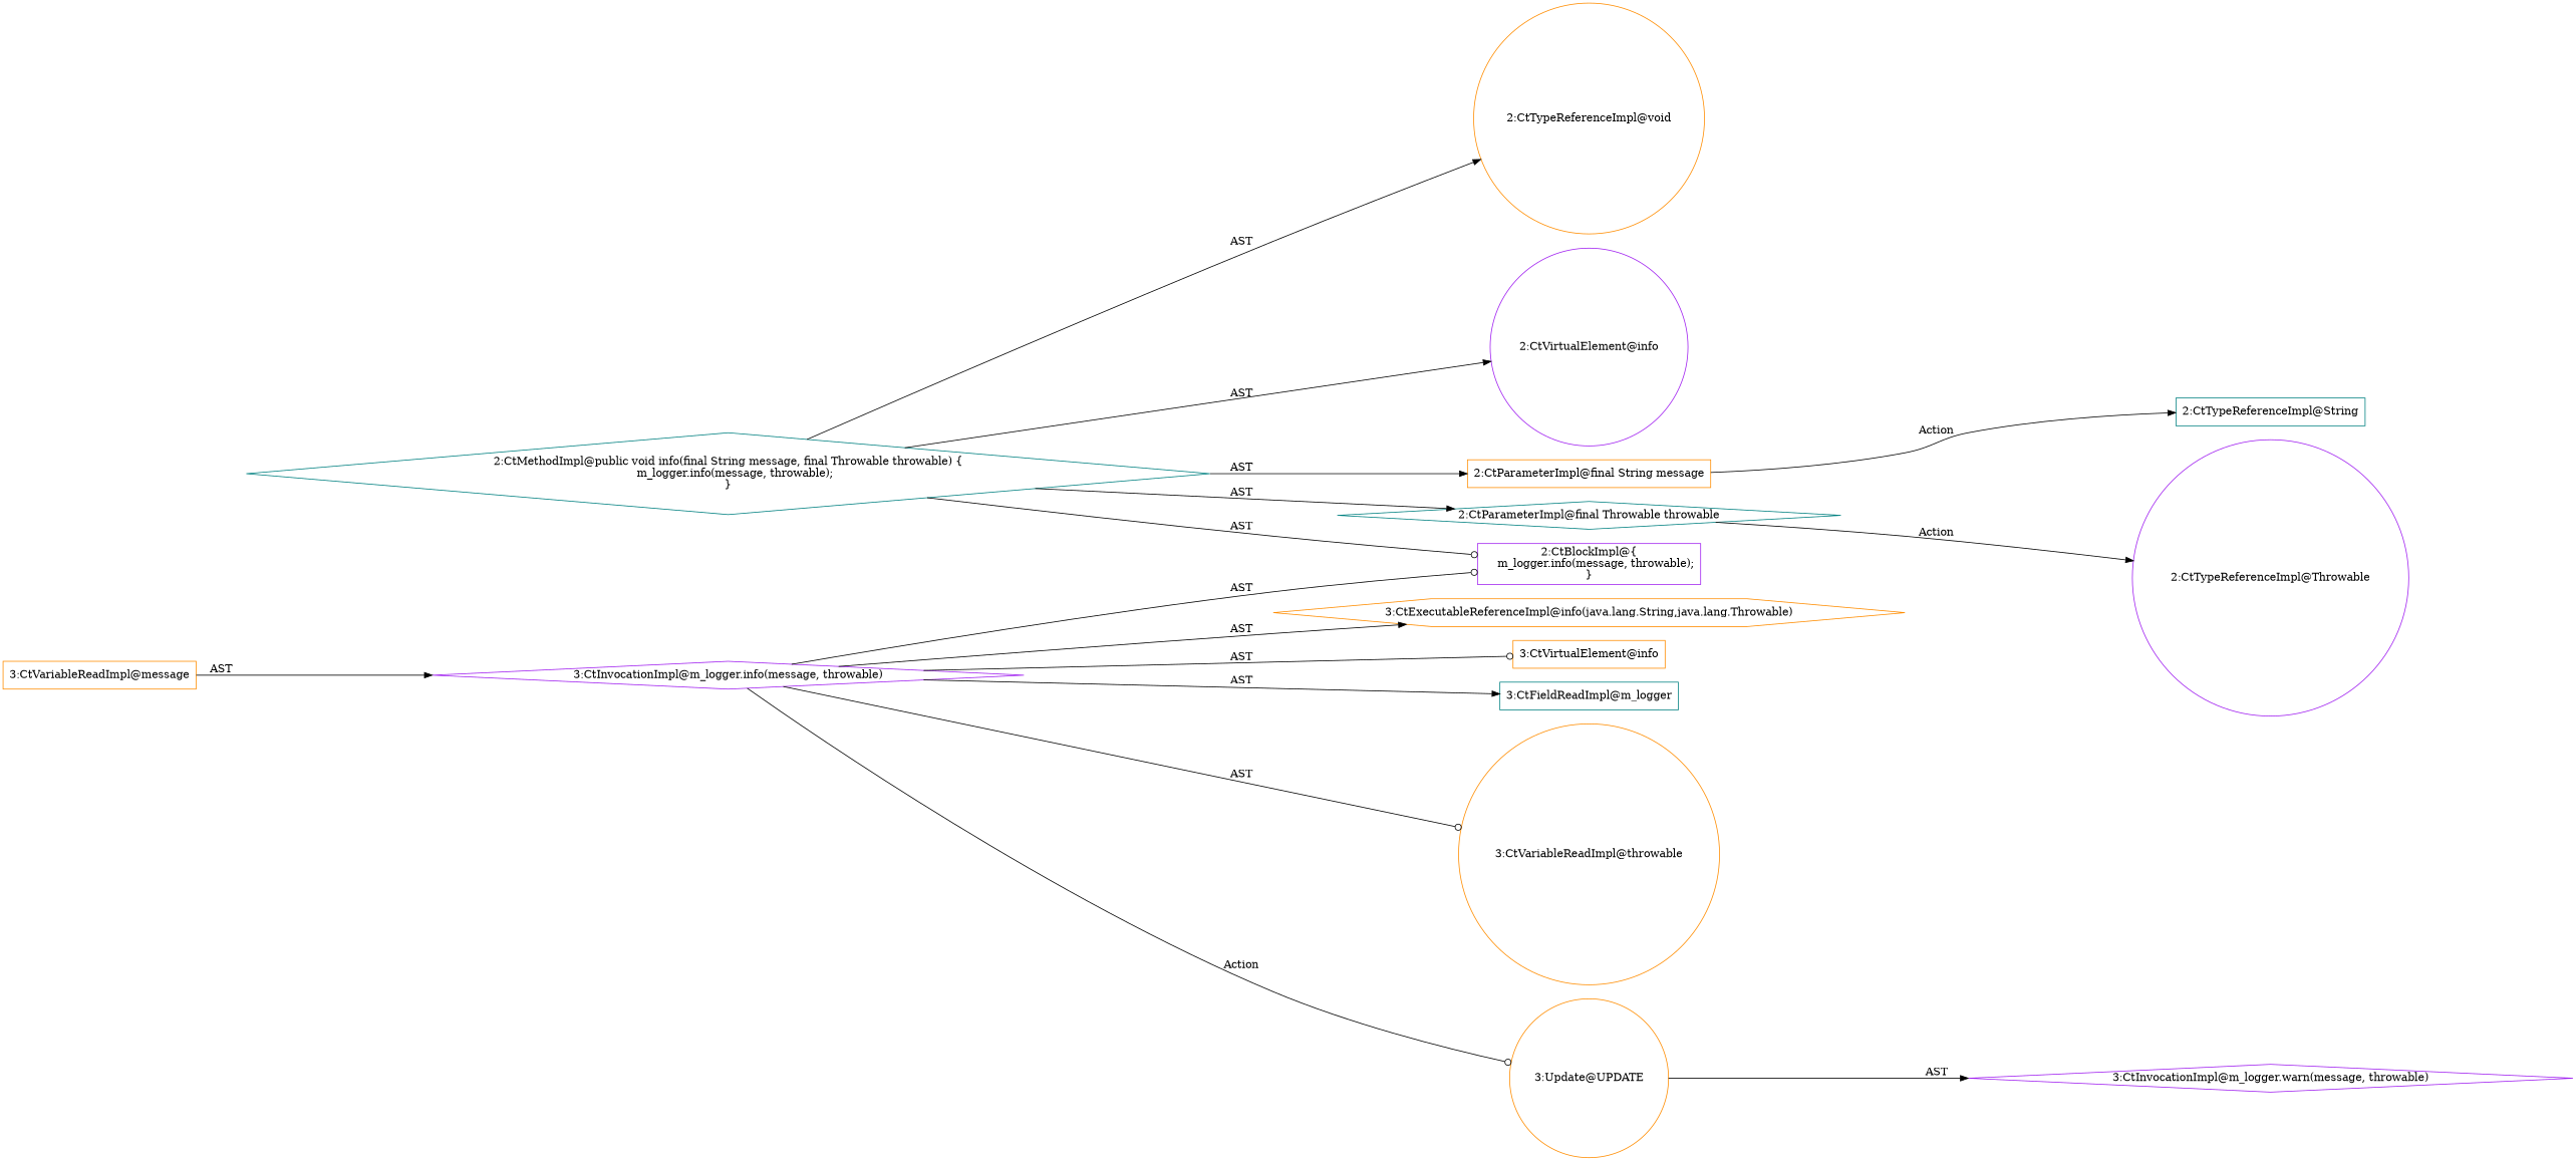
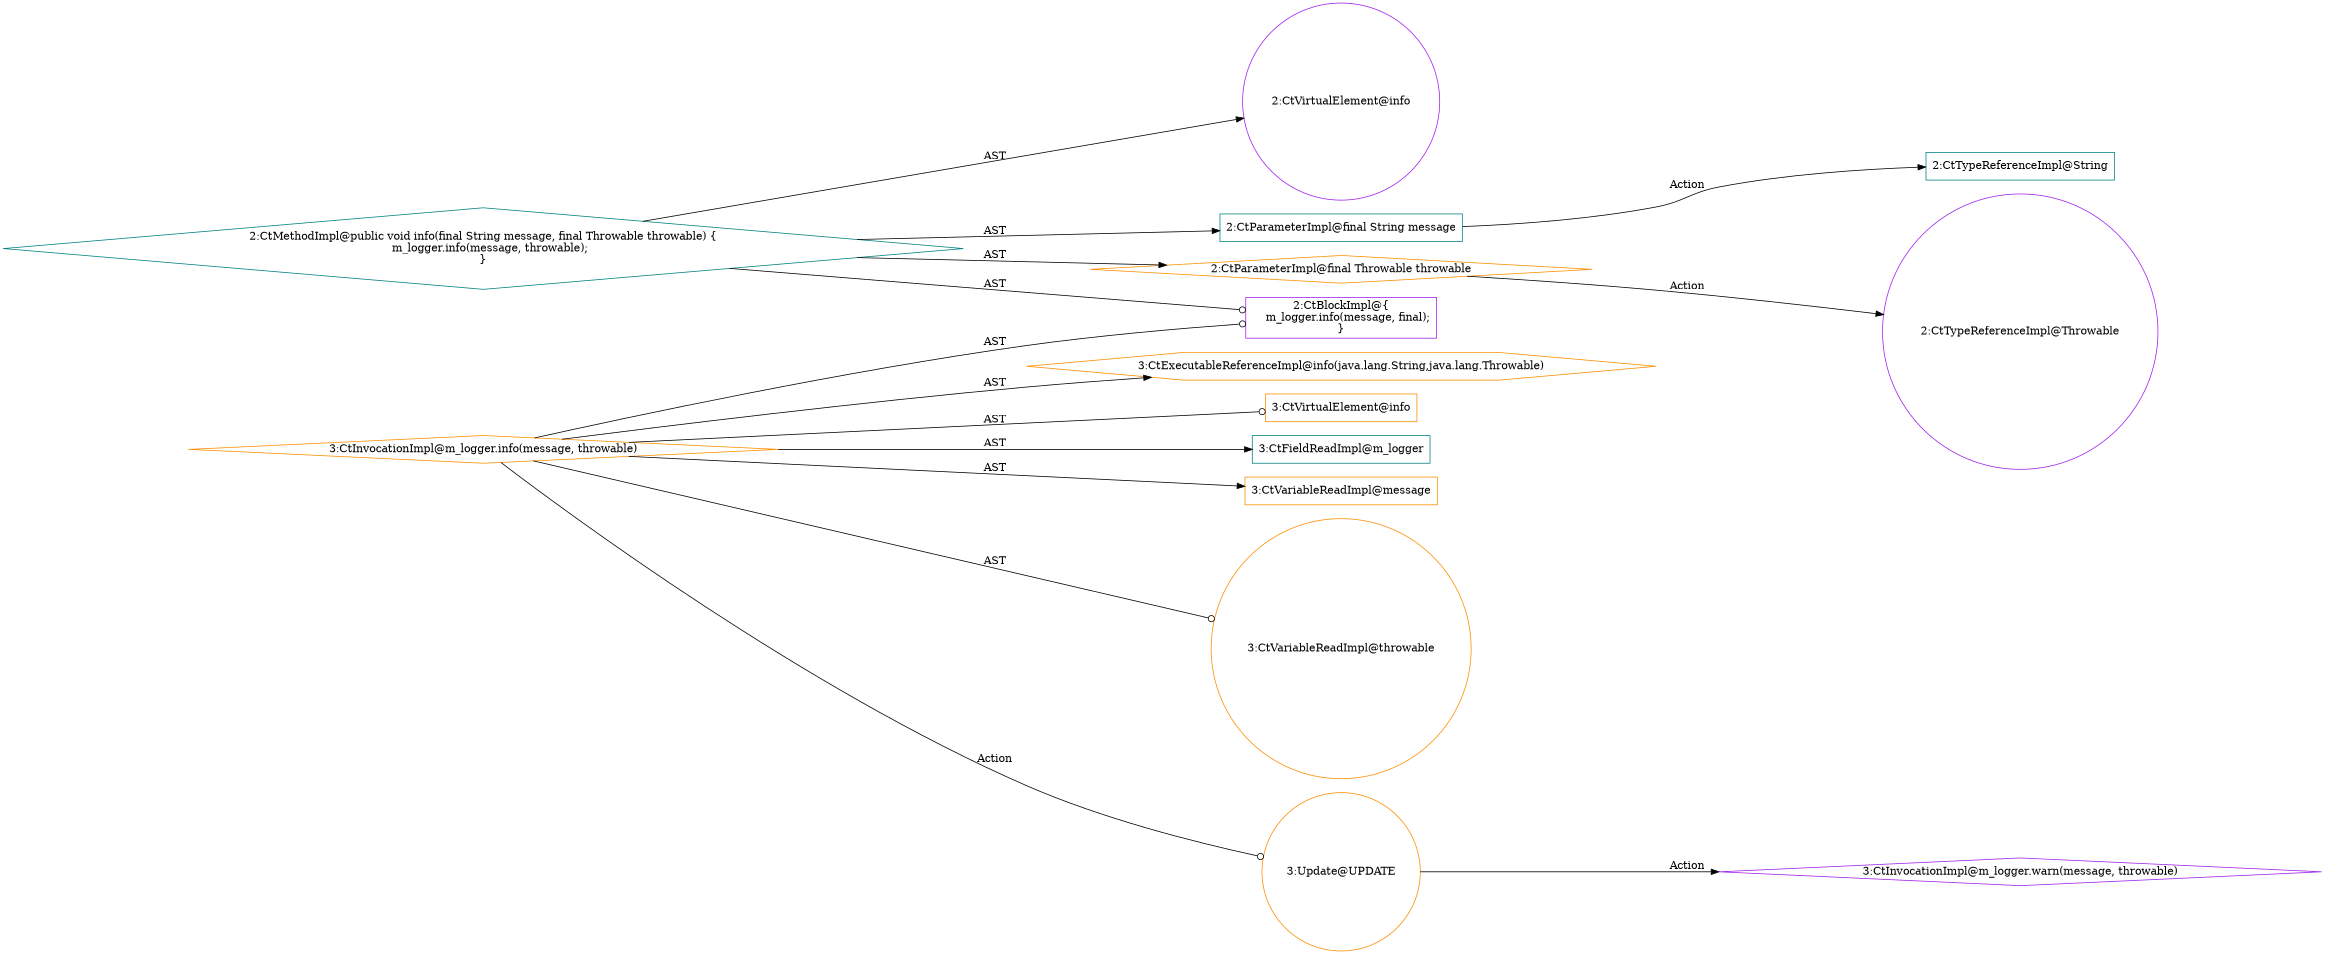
  digraph {
    rankdir=LR
    node [color=darkorange shape=box]
    edge [arrowhead=normal]
-   n1 [label="2:CtTypeReferenceImpl@void" shape=circle]
    n2 [color=purple label="2:CtVirtualElement@info" shape=circle]
-   n3 [label="2:CtParameterImpl@final String message"]
+   n3 [color=teal label="2:CtParameterImpl@final String message"]
    n4 [color=teal label="2:CtTypeReferenceImpl@String"]
-   n5 [color=teal label="2:CtParameterImpl@final Throwable throwable" shape=diamond]
+   n5 [label="2:CtParameterImpl@final Throwable throwable" shape=diamond]
    n6 [color=purple label="2:CtTypeReferenceImpl@Throwable" shape=circle]
    n7 [label="3:CtExecutableReferenceImpl@info(java.lang.String,java.lang.Throwable)" shape=hexagon]
    n8 [label="3:CtVirtualElement@info"]
    n9 [color=teal label="3:CtFieldReadImpl@m_logger"]
    n10 [label="3:CtVariableReadImpl@message"]
    n11 [label="3:CtVariableReadImpl@throwable" shape=circle]
-   n12 [color=purple label="3:CtInvocationImpl@m_logger.info(message, throwable)" shape=diamond]
+   n12 [label="3:CtInvocationImpl@m_logger.info(message, throwable)" shape=diamond]
    n13 [label="3:Update@UPDATE" shape=circle]
-   n14 [color=purple label="2:CtBlockImpl@\{\n    m_logger.info(message, throwable);\n\}"]
+   n14 [color=purple label="2:CtBlockImpl@\{\n    m_logger.info(message, final);\n\}"]
    n15 [color=purple label="3:CtInvocationImpl@m_logger.warn(message, throwable)" shape=diamond]
    n16 [color=teal label="2:CtMethodImpl@public void info(final String message, final Throwable throwable) \{\n    m_logger.info(message, throwable);\n\}" shape=diamond]
    n3 -> n4 [label=Action]
    n5 -> n6 [label=Action]
    n12 -> n7 [label=AST]
    n12 -> n8 [arrowhead=odot label=AST]
    n12 -> n9 [label=AST]
-   n10 -> n12 [label=AST]
+   n12 -> n10 [label=AST]
    n12 -> n11 [arrowhead=odot label=AST]
    n12 -> n13 [arrowhead=odot label=Action]
    n12 -> n14 [arrowhead=odot label=AST]
-   n13 -> n15 [label=AST]
-   n16 -> n1 [label=AST]
+   n13 -> n15 [label=Action]
    n16 -> n2 [label=AST]
    n16 -> n3 [label=AST]
    n16 -> n5 [label=AST]
    n16 -> n14 [arrowhead=odot label=AST]
  }
